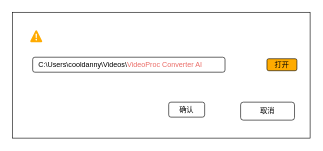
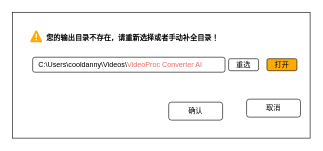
  <mxCell id="0" />
  <mxCell id="1" parent="0" />
  <mxCell id="2" value="" style="rounded=0;whiteSpace=wrap;html=1;" parent="1" vertex="1"><mxGeometry x="20" y="20" width="497" height="210" as="geometry" /></mxCell>
- <mxCell id="5" value="取消" style="rounded=1;whiteSpace=wrap;html=1;" parent="1" vertex="1"><mxGeometry x="401" y="170" width="90" height="30" as="geometry" /></mxCell>
- <mxCell id="6" value="确认" style="rounded=1;whiteSpace=wrap;html=1;" parent="1" vertex="1"><mxGeometry x="281" y="170" width="60" height="25" as="geometry" /></mxCell>
+ <mxCell id="3" value="您的输出目录不存在，请重新选择或者手动补全目录！" style="text;html=1;strokeColor=none;fillColor=none;align=left;verticalAlign=middle;whiteSpace=wrap;rounded=0;fontStyle=1" parent="1" vertex="1"><mxGeometry x="75" y="48" width="400" height="30" as="geometry" /></mxCell>
+ <mxCell id="4" value="重选" style="rounded=1;whiteSpace=wrap;html=1;" parent="1" vertex="1"><mxGeometry x="381" y="97.5" width="50" height="20" as="geometry" /></mxCell>
+ <mxCell id="5" value="取消" style="rounded=1;whiteSpace=wrap;html=1;" parent="1" vertex="1"><mxGeometry x="411" y="165" width="90" height="30" as="geometry" /></mxCell>
+ <mxCell id="6" value="确认" style="rounded=1;whiteSpace=wrap;html=1;" parent="1" vertex="1"><mxGeometry x="281" y="170" width="90" height="30" as="geometry" /></mxCell>
  <mxCell id="7" value="" style="shape=mxgraph.azure.azure_alert;fillColor=#FFAB00;strokeColor=none;fontColor=#172B4C;fontSize=18;fontStyle=1;labelPosition=right;verticalLabelPosition=middle;align=left;verticalAlign=middle;html=1;spacingLeft=5;sketch=0;hachureGap=4;pointerEvents=0;fontFamily=Architects Daughter;fontSource=https%3A%2F%2Ffonts.googleapis.com%2Fcss%3Ffamily%3DArchitects%2BDaughter;" parent="1" vertex="1"><mxGeometry x="50" y="50" width="20" height="20" as="geometry" /></mxCell>
  <mxCell id="8" value="打开" style="rounded=1;whiteSpace=wrap;html=1;fillColor=#ffab00;" vertex="1" parent="1"><mxGeometry x="445" y="97.5" width="50" height="20" as="geometry" /></mxCell>
  <mxCell id="9" value="" style="group" vertex="1" connectable="0" parent="1"><mxGeometry x="54" y="92.5" width="321" height="30" as="geometry" /></mxCell>
  <mxCell id="10" value="&lt;div&gt;&lt;br&gt;&lt;/div&gt;" style="rounded=1;whiteSpace=wrap;html=1;align=left;fontStyle=0" vertex="1" parent="9"><mxGeometry y="2.5" width="321" height="25" as="geometry" /></mxCell>
  <mxCell id="11" value="C:\Users\cooldanny\Videos\&lt;font color=&quot;#ea6b66&quot;&gt;VideoProc Converter AI&lt;/font&gt;" style="text;html=1;strokeColor=none;fillColor=none;align=left;verticalAlign=middle;whiteSpace=wrap;rounded=0;" vertex="1" parent="9"><mxGeometry x="8.254" width="284.314" height="30" as="geometry" /></mxCell>
